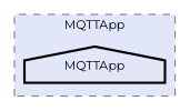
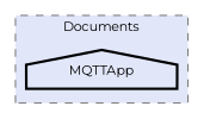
  digraph {
    compound=true
    fontname=Montserrat
    n1 [color=black fillcolor="#e1e6f9" fontname=Montserrat fontsize=10 height=0.2 label=MQTTApp shape=house style="filled,bold" width=0.4]
    subgraph cluster_1 {
      bgcolor="#e1e6f9"
      fontsize=10
-     label=MQTTApp
+     label=Documents
      pencolor=grey50
      style="filled,dashed"
      n1
    }
  }
